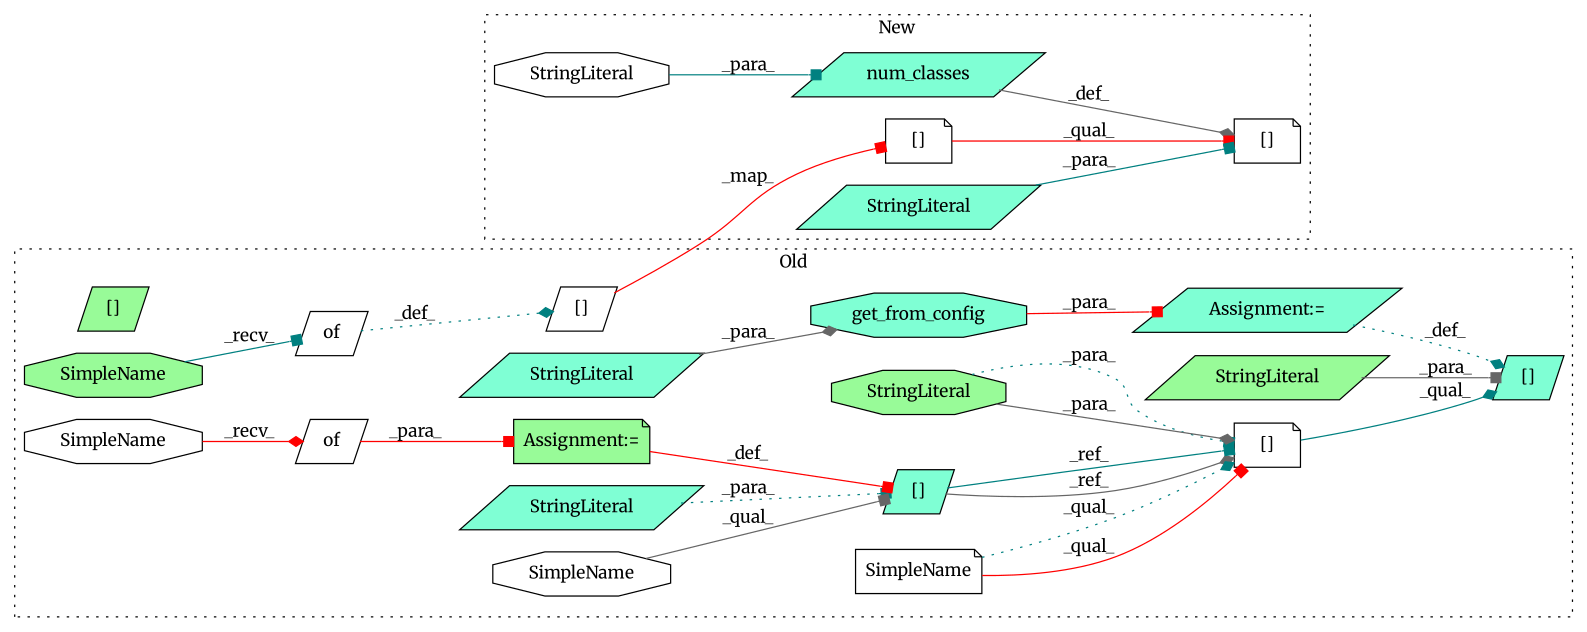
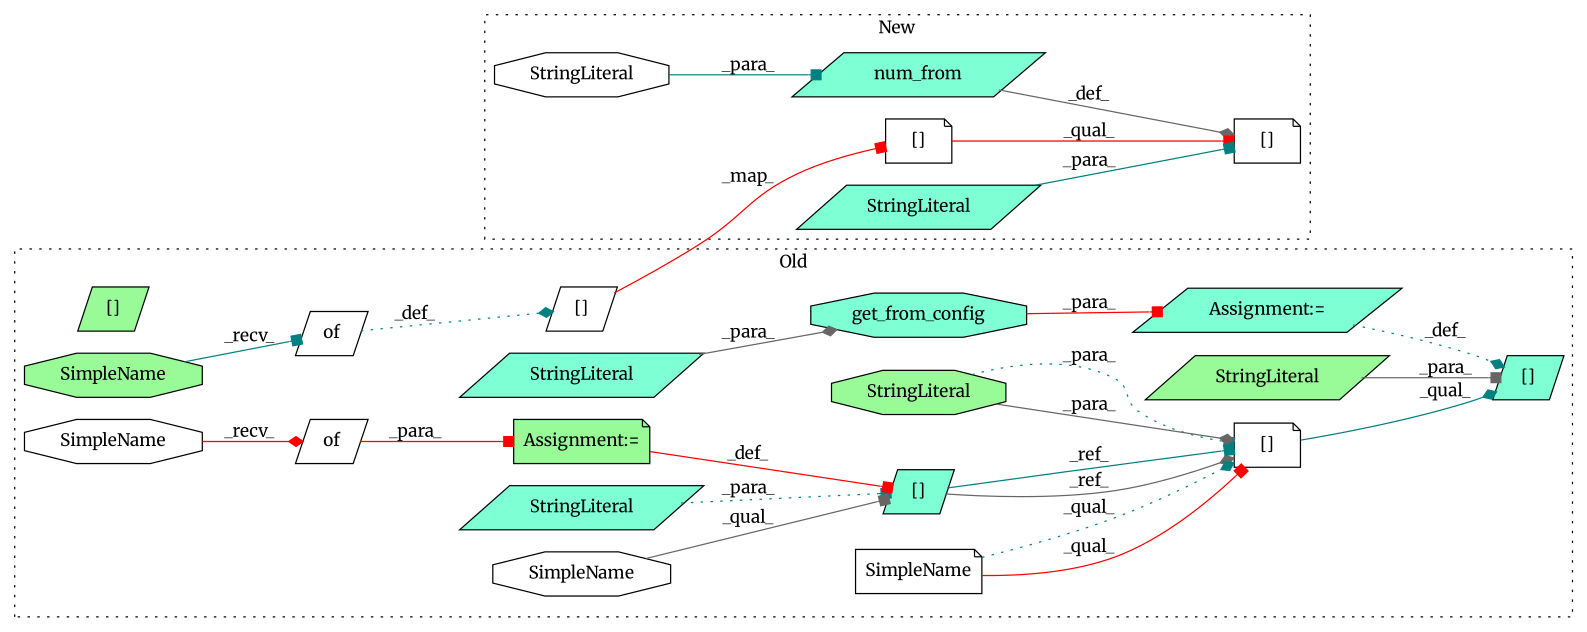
  digraph {
    rankdir=LR
    fontname=Merriweather
    node [a=2 l="7,1" s="1140,1153" shape=parallelogram style=filled fillcolor=white fontname=Merriweather]
    edge [color=teal style=solid arrowhead=box fontname=Merriweather]
    n1 [a=32 l="16,1" label=get_from_config s="1178,1242" shape=octagon fillcolor=aquamarine]
    n2 [a=45 l=16 label=StringLiteral s=1194 fillcolor=aquamarine]
    n3 [a=7 l=1 label="Assignment:=" s=1172 fillcolor=aquamarine]
    n4 [l="15,1" label="[]" s="1140,1171" fillcolor=aquamarine]
    n5 [a=45 l=16 label=StringLiteral s=1155 fillcolor=palegreen]
    n6 [label="[]" s="951,971" fillcolor=aquamarine]
    n7 [a=45 l=13 label=StringLiteral s=958 fillcolor=aquamarine]
    n8 [label="[]" fillcolor=palegreen]
    n9 [a=45 l=6 label=StringLiteral s=1147 shape=octagon fillcolor=palegreen]
    n10 [a=32 l=4 label=of s=977]
    n11 [a=32 l=4 label=of s=1268]
    n12 [a=7 l=1 label="Assignment:=" s=972 shape=note fillcolor=palegreen]
    n13 [label="[]" s="1249,1262"]
    n14 [a=42 l=6 label=SimpleName s=1140 shape=note]
    n15 [a=42 l=6 label=SimpleName s=951 shape=octagon]
    n16 [label="[]" shape=note]
    n17 [a=42 l=3 label=SimpleName s=973 shape=octagon]
    n18 [a=42 l=3 label=SimpleName s=1264 shape=octagon fillcolor=palegreen]
-   n19 [a=32 l="12,1" label=num_classes s="969,989" fillcolor=aquamarine]
+   n19 [a=32 l="12,1" label=num_from s="969,989" fillcolor=aquamarine]
    n20 [a=45 l=8 label=StringLiteral s=981 shape=octagon]
    n21 [l="15,1" label="[]" s="940,962" shape=note]
    n22 [label="[]" s="940,953" shape=note]
    n23 [a=45 l=7 label=StringLiteral s=955 fillcolor=aquamarine]
    subgraph cluster_1 {
      label=Old
      style=dotted
      n1
      n2
      n3
      n4
      n5
      n6
      n7
      n8
      n9
      n10
      n11
      n12
      n13
      n14
      n15
      n16
      n17
      n18
    }
    subgraph cluster_2 {
      label=New
      style=dotted
      n19
      n20
      n21
      n22
      n23
    }
    n1 -> n3 [label=_para_ color=red]
    n2 -> n1 [label=_para_ color=gray40 arrowhead=diamond]
    n3 -> n4 [label=_def_ style=dotted arrowhead=diamond]
    n5 -> n4 [label=_para_ color=gray40]
    n6 -> n16 [label=_ref_ color=gray40 arrowhead=diamond]
    n6 -> n16 [label=_ref_]
    n7 -> n6 [label=_para_ style=dotted]
    n9 -> n16 [label=_para_ style=dotted]
    n9 -> n16 [label=_para_ color=gray40 arrowhead=diamond]
    n10 -> n12 [label=_para_ color=red]
    n11 -> n13 [label=_def_ style=dotted arrowhead=diamond]
    n12 -> n6 [label=_def_ color=red]
    n13 -> n22 [label=_map_ color=red]
    n14 -> n16 [label=_qual_ style=dotted arrowhead=diamond]
    n14 -> n16 [label=_qual_ color=red]
    n15 -> n6 [label=_qual_ color=gray40]
    n16 -> n4 [label=_qual_ arrowhead=diamond]
    n17 -> n10 [label=_recv_ color=red arrowhead=diamond]
    n18 -> n11 [label=_recv_]
    n19 -> n21 [label=_def_ color=gray40 arrowhead=diamond]
    n20 -> n19 [label=_para_]
    n22 -> n21 [label=_qual_ color=red]
    n23 -> n21 [label=_para_]
  }
